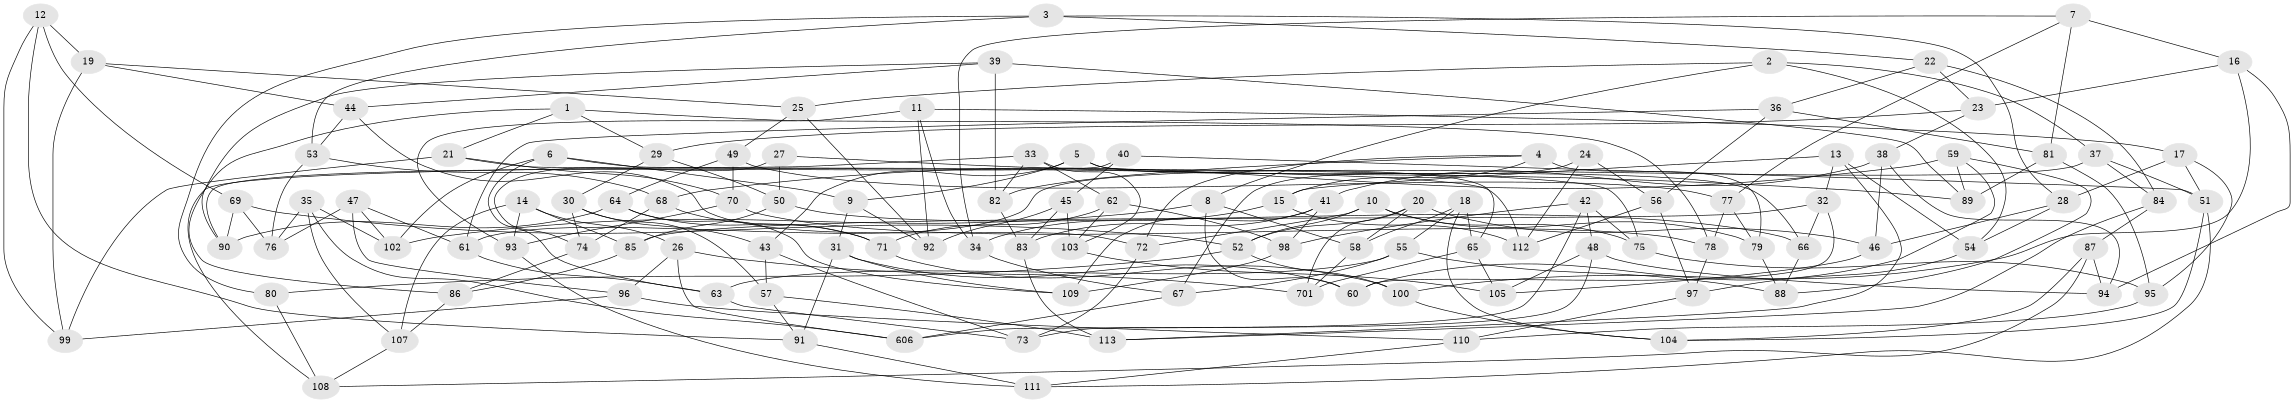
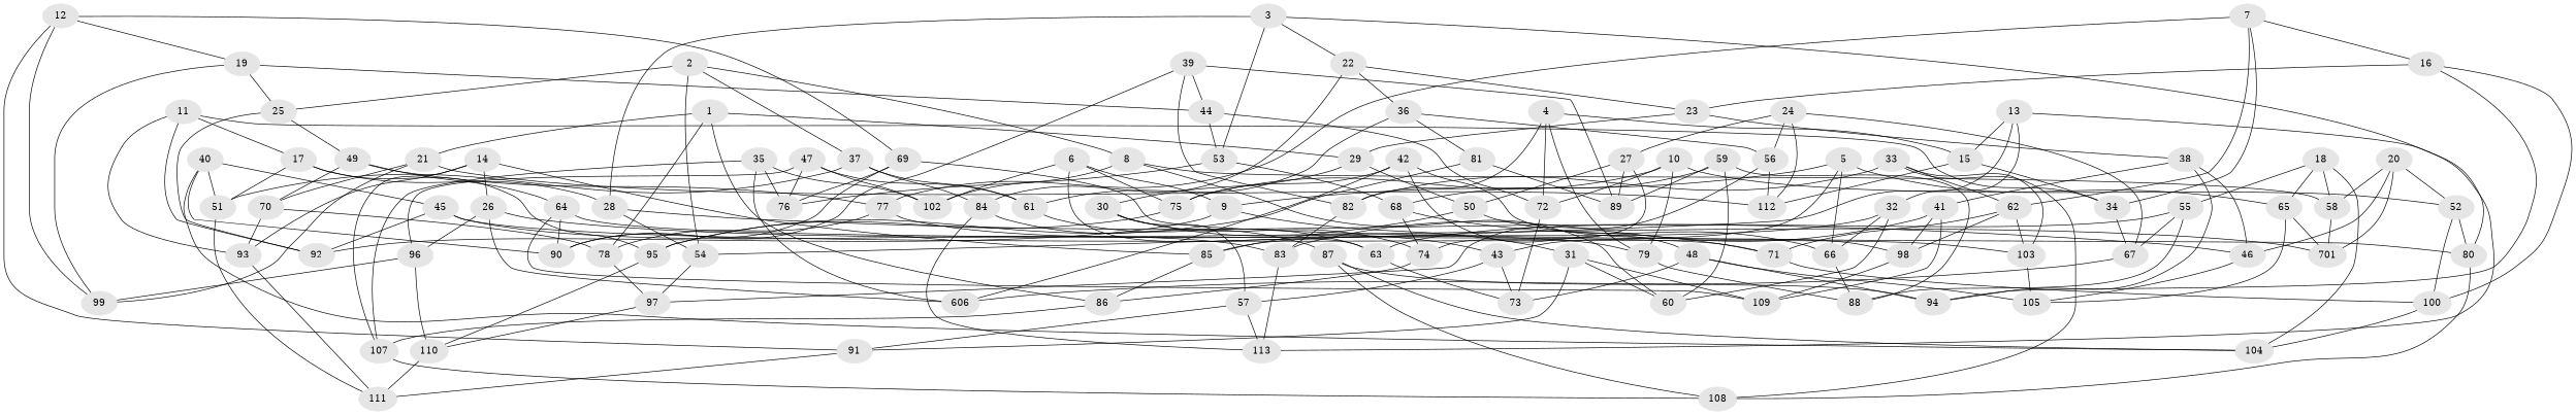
  graph {
    node [color=gray90 style=filled]
    1
    21
    29
    78
    86
    99
    112
    70
    50
    30
    97
    107
    2
    8
    25
    37
    54
    102
    58
    60
    92
    49
    51
    84
    61
    3
    22
    28
    53
    80
    23
    36
    46
    76
    68
    108
    4
    15
    72
    79
    82
    34
    73
    88
    83
    5
    9
    43
    65
    66
    31
    57
    n53 [label=701]
    105
    6
    63
    75
    95
    7
    16
    77
    81
    94
    100
    67
    89
    91
    109
    10
    52
    11
    17
    93
    111
    12
    19
    69
    44
    90
    13
    32
    113
    85
    14
    26
    96
    n87 [label=606]
    38
    104
    110
    18
    55
    20
    56
    87
    41
    24
    27
    74
    64
    33
    62
    103
    98
    71
    35
    39
    40
    45
    42
    48
    47
    59
    1 -- 21
    1 -- 29
    1 -- 78
    1 -- 86
    21 -- 99
    21 -- 112
    21 -- 70
    29 -- 50
    29 -- 30
    78 -- 97
    86 -- 107
    70 -- 78
    70 -- 93
    50 -- 66
    50 -- 85
    30 -- 43
    30 -- 57
    30 -- 74
    97 -- 110
    107 -- 108
    2 -- 8
    2 -- 25
    2 -- 37
    2 -- 54
    8 -- 102
    8 -- 58
    8 -- 60
    25 -- 92
    25 -- 49
    37 -- 51
    37 -- 84
    37 -- 61
    54 -- 97
    58 -- n53
    49 -- 70
    49 -- 77
    49 -- 64
    51 -- 111
    84 -- 113
    84 -- 87
    61 -- 63
    3 -- 22
    3 -- 28
    3 -- 53
    3 -- 80
    22 -- 84
    22 -- 23
    22 -- 36
    28 -- 54
    28 -- 46
    53 -- 76
    53 -- 68
    80 -- 108
    23 -- 29
    23 -- 38
    36 -- 61
    36 -- 81
    36 -- 56
    46 -- 105
    68 -- 74
    68 -- 71
    4 -- 15
    4 -- 72
    4 -- 79
    4 -- 82
    15 -- 112
    15 -- 34
    72 -- 73
    79 -- 88
    82 -- 83
    34 -- 67
    83 -- 113
    5 -- 9
    5 -- 43
    5 -- 65
    5 -- 66
    9 -- 92
    9 -- 31
    43 -- 73
    43 -- 57
    65 -- n53
    65 -- 105
    66 -- 88
    31 -- 60
    31 -- 91
    31 -- 109
    57 -- 91
    57 -- 113
    6 -- 102
    6 -- 9
    6 -- 63
    6 -- 75
    63 -- 73
    75 -- 95
    95 -- 110
    7 -- 34
    7 -- 16
    7 -- 77
-   7 -- 81
+   7 -- 62
    16 -- 23
    16 -- 94
    16 -- 100
    77 -- 78
    77 -- 79
    81 -- 95
    81 -- 89
    100 -- 104
    67 -- n87
    91 -- 111
    10 -- 72
    10 -- 79
    10 -- 75
    10 -- 52
    52 -- 80
    52 -- 100
    11 -- 92
    11 -- 34
    11 -- 17
    11 -- 93
    17 -- 51
    17 -- 28
    17 -- 95
    93 -- 111
    12 -- 99
    12 -- 91
    12 -- 19
    12 -- 69
    19 -- 99
    19 -- 25
    19 -- 44
-   69 -- 52
+   69 -- 80
    69 -- 76
    69 -- 90
    44 -- 53
    44 -- 72
    13 -- 54
    13 -- 15
    13 -- 32
    13 -- 113
    32 -- 60
    32 -- 66
    32 -- 85
    85 -- 86
    14 -- 107
    14 -- 93
    14 -- 85
    14 -- 26
    26 -- n53
    26 -- 96
    26 -- n87
    96 -- 99
    96 -- 110
    38 -- 46
    38 -- 94
    38 -- 41
    110 -- 111
    18 -- 58
    18 -- 65
    18 -- 104
    18 -- 55
    55 -- 88
    55 -- 63
    55 -- 67
    20 -- 58
    20 -- 46
    20 -- n53
    20 -- 52
    56 -- 112
    56 -- 97
    87 -- 108
    87 -- 94
    87 -- 104
    41 -- 83
    41 -- 109
    41 -- 98
    24 -- 112
    24 -- 67
    24 -- 56
+   24 -- 27
    27 -- 50
    27 -- 89
    27 -- 74
    74 -- 86
    64 -- 109
    64 -- 90
    64 -- 71
    33 -- 108
    33 -- 82
    33 -- 62
    33 -- 103
    62 -- 103
    62 -- 98
    62 -- 71
    103 -- 105
    98 -- 109
    71 -- 100
    35 -- 107
    35 -- 102
    35 -- 76
    35 -- n87
    39 -- 82
    39 -- 89
    39 -- 44
    39 -- 90
    40 -- 51
    40 -- 90
-   51 -- 104
+   40 -- 104
    40 -- 45
    45 -- 92
    45 -- 83
    45 -- 103
    42 -- 75
    42 -- n87
    42 -- 98
    42 -- 48
    48 -- 73
    48 -- 105
    48 -- 94
    47 -- 102
    47 -- 61
    47 -- 76
    47 -- 96
    59 -- 60
    59 -- 68
    59 -- 88
    59 -- 89
  }
